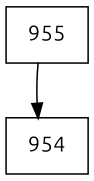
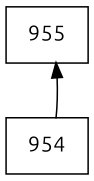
  digraph {
    fontname=Ubuntu
    node [shape=record fontname=Ubuntu]
    n1 [label="{955}"]
    n2 [label="{954}"]
-   n1 -> n2 [fontname=Ubuntu]
+   n2 -> n1 [fontname=Ubuntu]
  }
